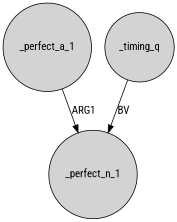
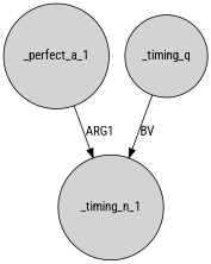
  digraph {
    fontname="Roboto Condensed"
    node [fontname="Roboto Condensed" shape=circle style=filled]
    edge [fontname="Roboto Condensed"]
    _perfect_a_1
-   _timing_n_1 [label=_perfect_n_1]
+   _timing_n_1
    n3 [label=_timing_q]
    _perfect_a_1 -> _timing_n_1 [label=ARG1]
    n3 -> _timing_n_1 [label=BV]
  }
